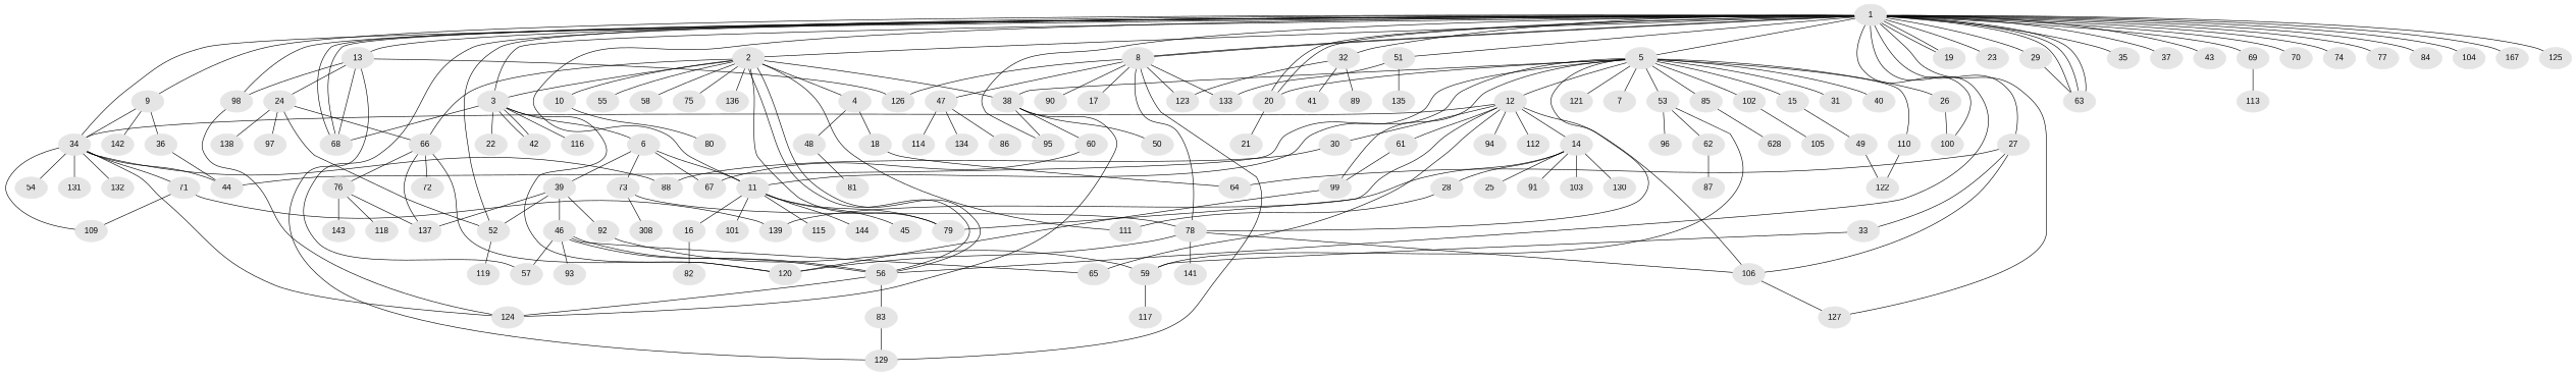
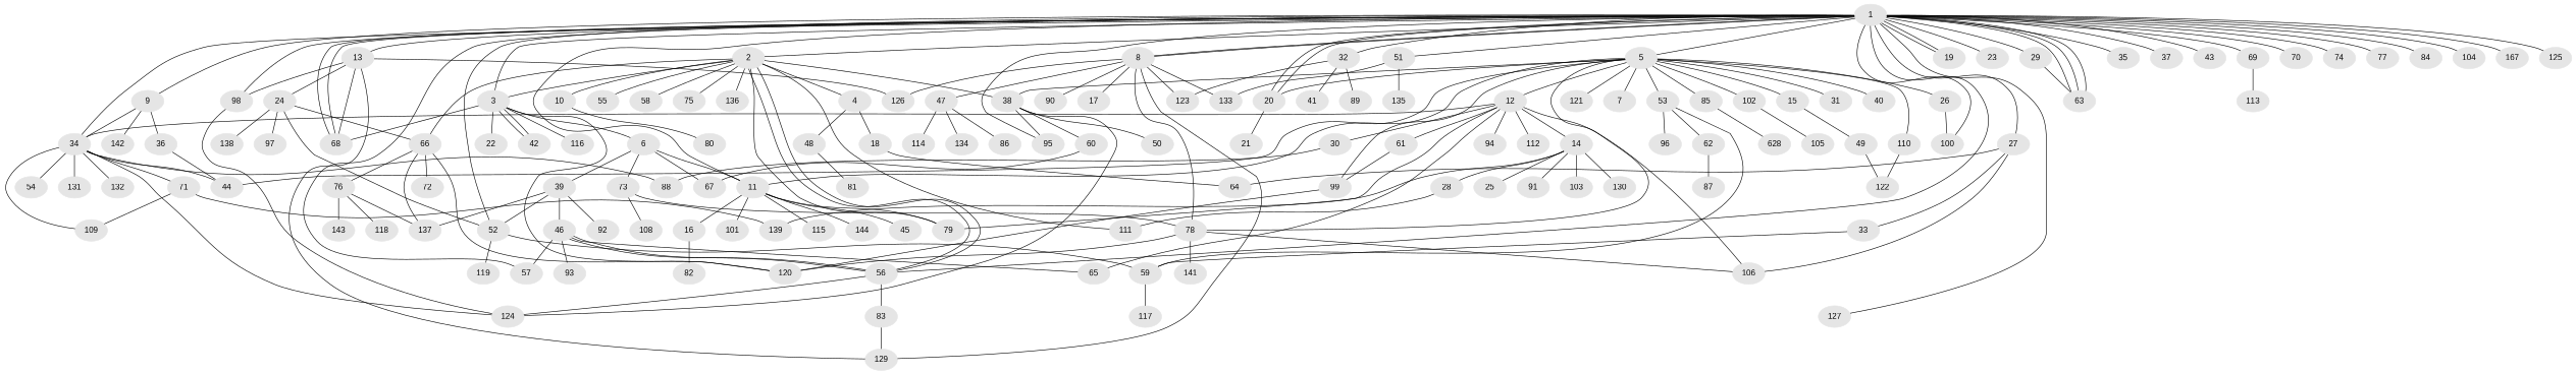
  graph {
    fontname="Liberation Sans"
    node [color=gray90 fontname="Liberation Sans" style=filled]
    edge [fontname="Liberation Sans"]
    1
    2
    3
    5
    8
    9
    11
    13
    19
    20
    23
    27
    29
    32
    34
    35
    37
    43
    51
    52
    56
    57
    63
    68
    69
    70
    74
    77
    84
    95
    98
    100
    104
    n34 [label=167]
    125
    127
    4
    10
    38
    55
    58
    66
    75
    79
    111
    136
    6
    22
    42
    116
    120
    99
    7
    12
    15
    26
    31
    40
    44
    53
    78
    85
    102
    110
    121
    17
    47
    90
    123
    126
    129
    133
    36
    142
    16
    45
    101
    115
    144
    24
    21
    106
    64
    33
    41
    89
    88
    54
    71
    109
    124
    131
    132
    135
    59
    119
    83
    61
    113
    18
    48
    80
    50
    60
    137
    72
    76
    39
    67
    73
    81
    14
    30
    65
    94
    112
    49
    62
    96
    141
    n121 [label=628]
    105
    122
    46
    92
-   108 [label=308]
+   108
    86
    114
    134
    82
    25
    28
    91
    103
    130
    139
    97
    138
    117
    93
    87
    118
    143
    1 -- 2
    1 -- 3
    1 -- 5
    1 -- 8
    1 -- 8
    1 -- 9
    1 -- 11
    1 -- 13
    1 -- 19
    1 -- 19
    1 -- 20
    1 -- 20
    1 -- 23
    1 -- 27
    1 -- 29
    1 -- 32
    1 -- 34
    1 -- 35
    1 -- 37
    1 -- 43
    1 -- 51
    1 -- 52
    1 -- 56
    1 -- 57
    1 -- 63
    1 -- 63
    1 -- 63
    1 -- 68
    1 -- 68
    1 -- 69
    1 -- 70
    1 -- 74
    1 -- 77
    1 -- 84
    1 -- 95
    1 -- 98
    1 -- 100
    1 -- 104
    1 -- n34
    1 -- 125
    1 -- 127
    2 -- 3
    2 -- 56
    2 -- 56
    2 -- 4
    2 -- 10
    2 -- 38
    2 -- 55
    2 -- 58
    2 -- 66
    2 -- 75
    2 -- 79
    2 -- 111
    2 -- 136
    3 -- 68
    3 -- 6
    3 -- 22
    3 -- 42
    3 -- 42
    3 -- 116
    3 -- 120
    5 -- 11
    5 -- 20
    5 -- 38
    5 -- 99
    5 -- 7
    5 -- 12
    5 -- 15
    5 -- 26
    5 -- 31
    5 -- 40
    5 -- 44
    5 -- 53
    5 -- 78
    5 -- 85
    5 -- 102
    5 -- 110
    5 -- 121
    8 -- 78
    8 -- 17
    8 -- 47
    8 -- 90
    8 -- 123
    8 -- 126
    8 -- 129
    8 -- 133
    9 -- 34
    9 -- 36
    9 -- 142
    11 -- 79
    11 -- 16
    11 -- 45
    11 -- 101
    11 -- 115
    11 -- 144
    13 -- 68
    13 -- 98
    13 -- 126
    13 -- 129
    13 -- 24
    20 -- 21
    27 -- 106
    27 -- 64
    27 -- 33
    29 -- 63
    32 -- 123
    32 -- 41
    32 -- 89
    34 -- 44
    34 -- 88
    34 -- 54
    34 -- 71
    34 -- 109
    34 -- 124
    34 -- 131
    34 -- 132
    51 -- 133
    51 -- 135
-   92 -- 59
+   52 -- 59
    52 -- 119
    56 -- 124
    56 -- 83
    69 -- 113
    98 -- 124
    4 -- 18
    4 -- 48
    10 -- 80
    38 -- 95
    38 -- 124
    38 -- 50
    38 -- 60
    66 -- 120
    66 -- 137
    66 -- 72
    66 -- 76
    6 -- 11
    6 -- 39
    6 -- 67
    6 -- 73
    99 -- 120
    12 -- 34
    12 -- 79
    12 -- 106
    12 -- 61
    12 -- 14
    12 -- 30
    12 -- 65
    12 -- 94
    12 -- 112
    15 -- 49
    26 -- 100
    53 -- 59
    53 -- 62
    53 -- 96
    78 -- 120
    78 -- 106
    78 -- 141
    85 -- n121
    102 -- 105
    110 -- 122
    47 -- 86
    47 -- 114
    47 -- 134
    36 -- 44
    16 -- 82
    24 -- 52
    24 -- 66
    24 -- 97
    24 -- 138
-   106 -- 127
    33 -- 59
    71 -- 109
    71 -- 139
    59 -- 117
    83 -- 129
    61 -- 99
    18 -- 64
    48 -- 81
    60 -- 67
    76 -- 137
    76 -- 118
    76 -- 143
    39 -- 52
    39 -- 137
    39 -- 46
    39 -- 92
    73 -- 78
    73 -- 108
    14 -- 25
    14 -- 28
    14 -- 91
    14 -- 103
    14 -- 130
    14 -- 139
    30 -- 88
    49 -- 122
    62 -- 87
    46 -- 56
    46 -- 56
    46 -- 57
    46 -- 65
    46 -- 93
    28 -- 111
  }
